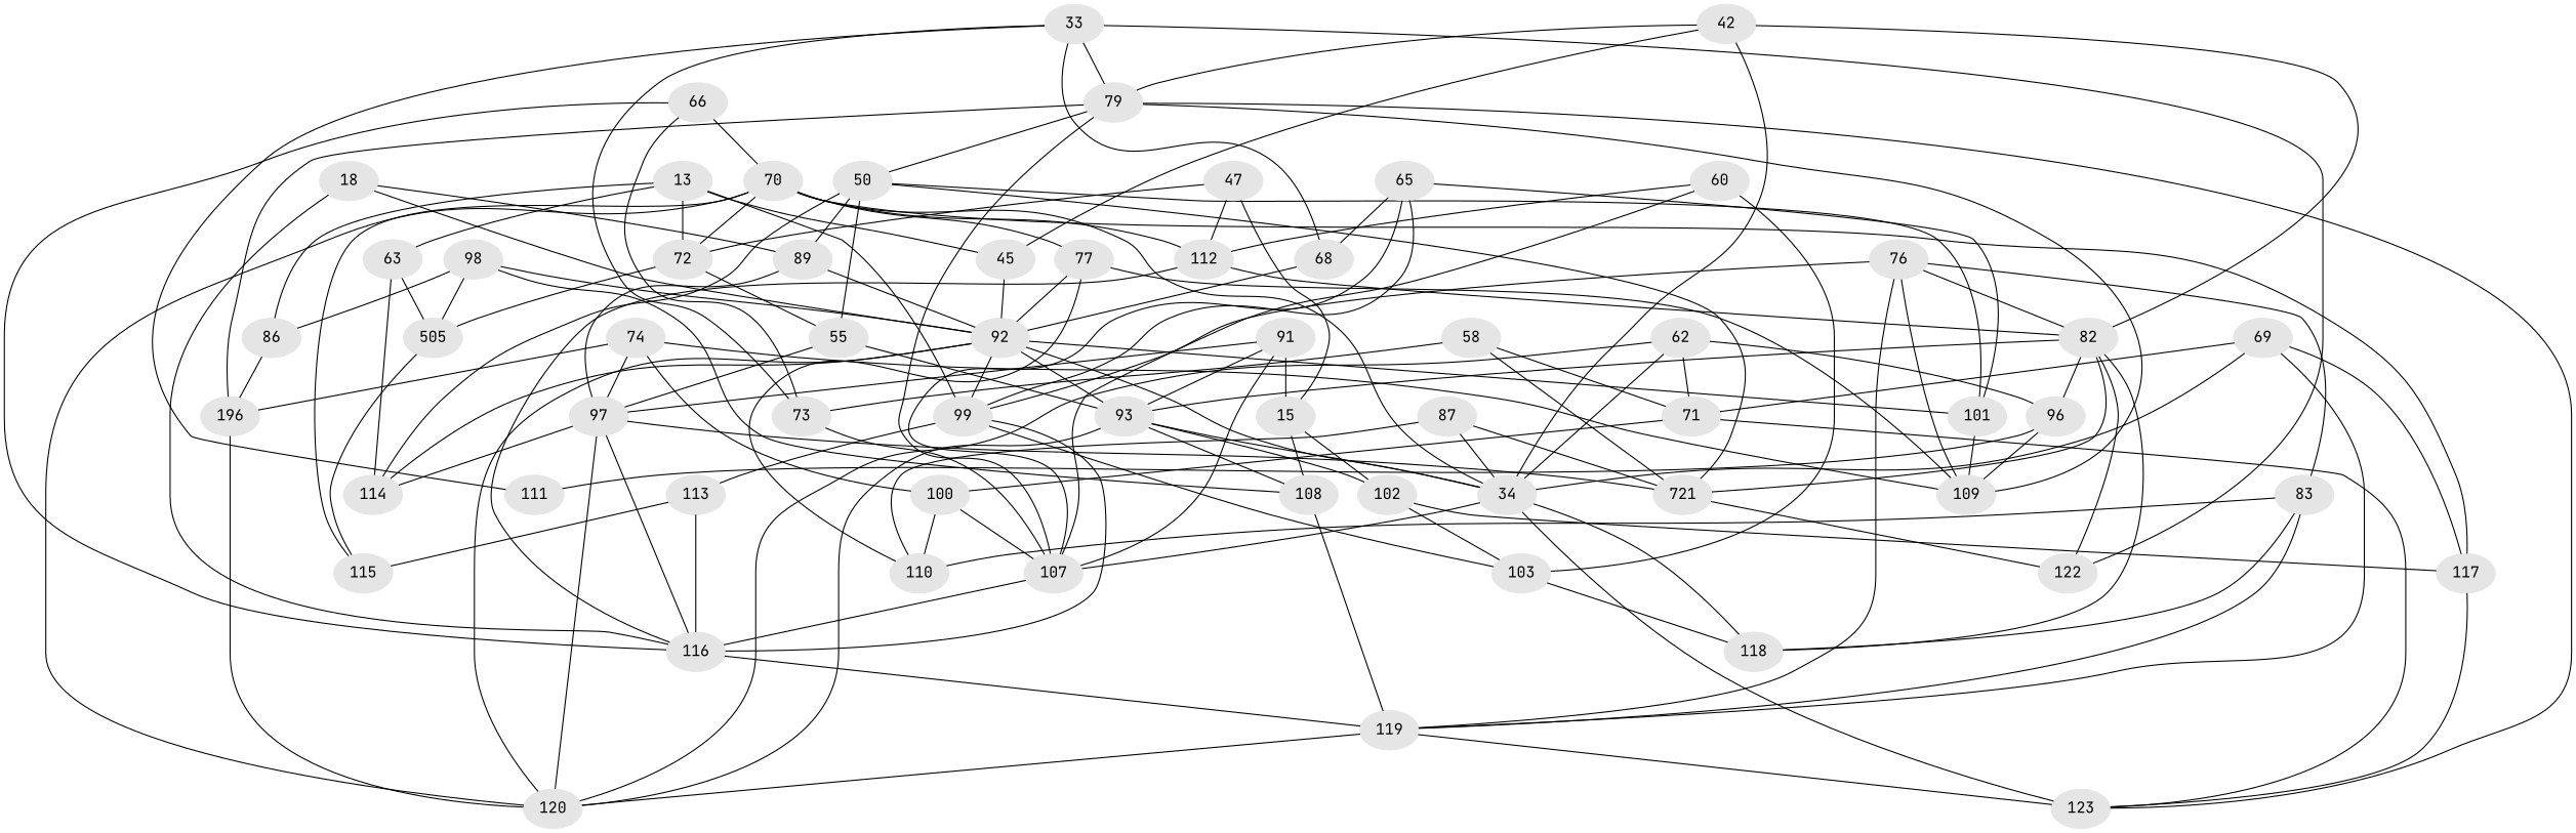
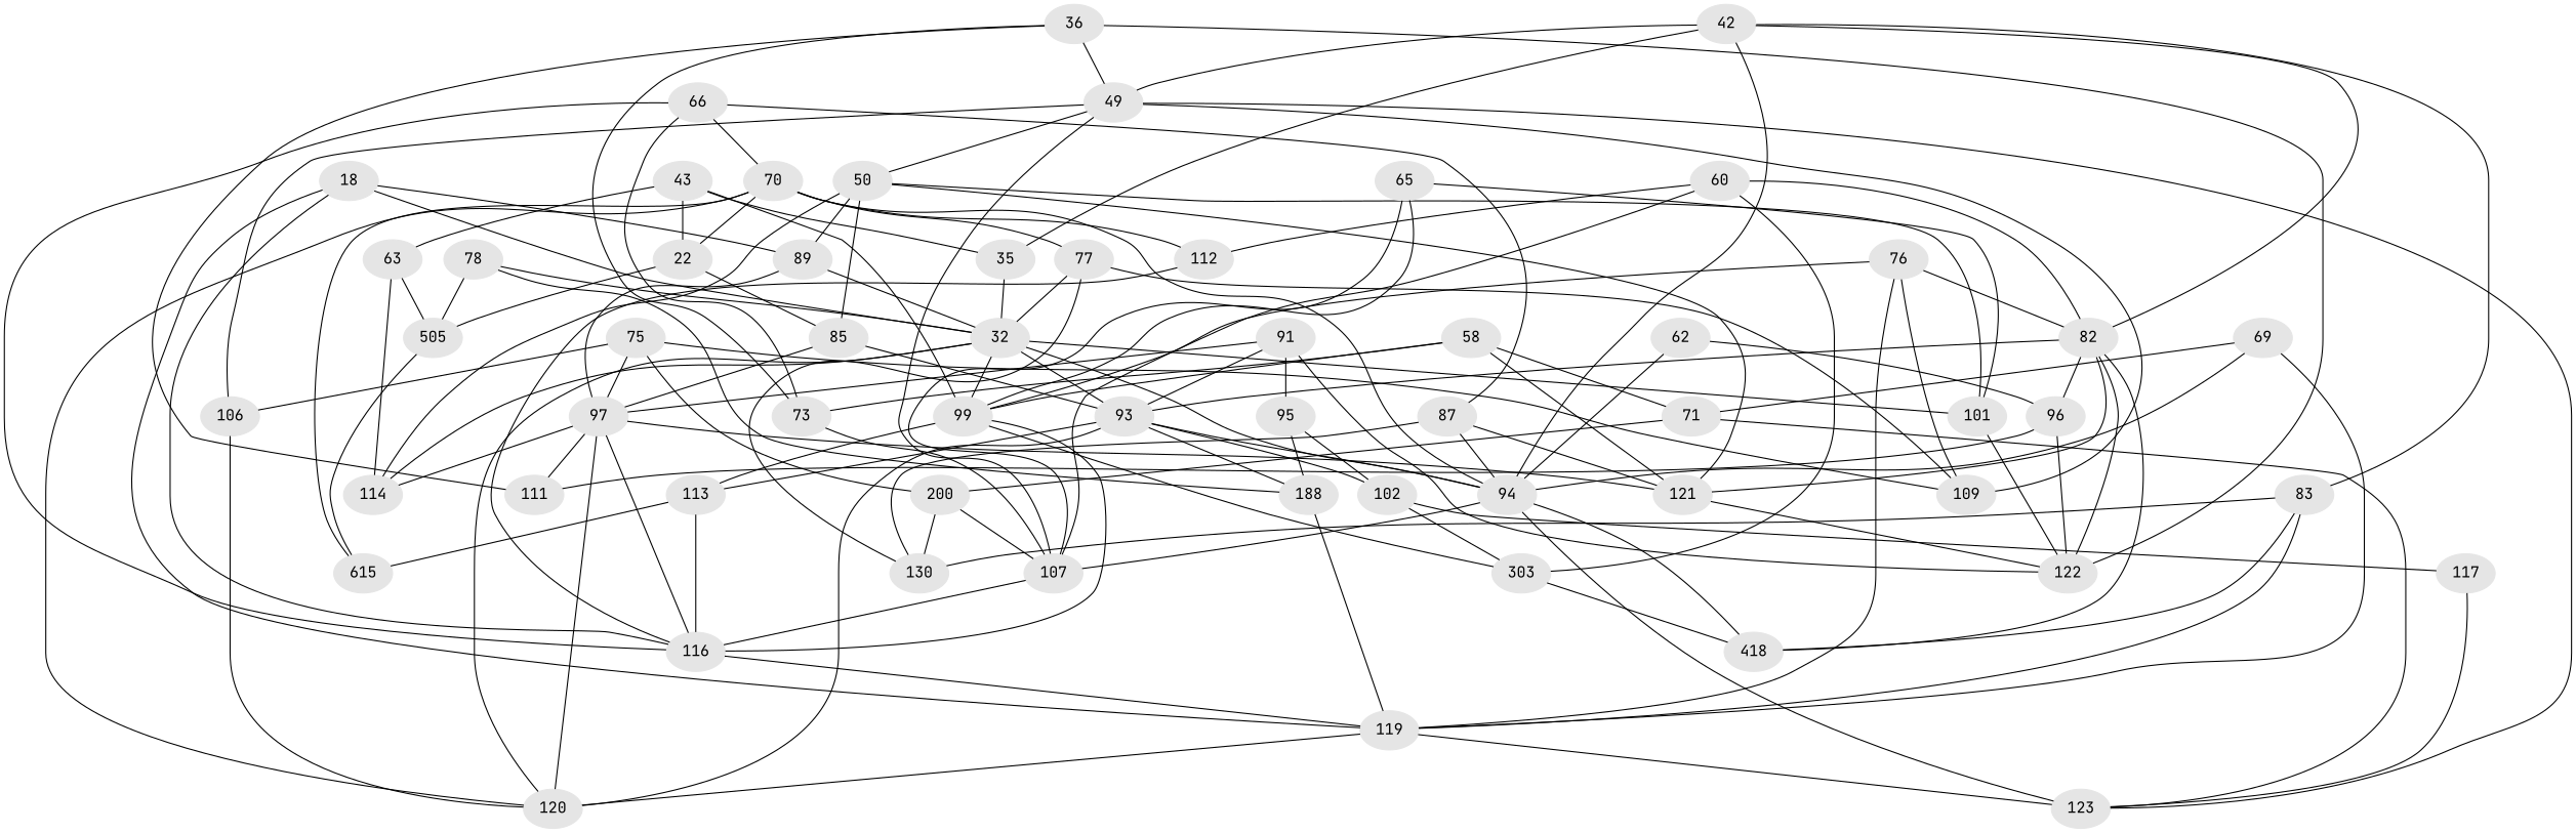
  graph {
    fontname="JetBrains Mono"
    node [color=gray90 fontname="JetBrains Mono" style=filled]
    edge [fontname="JetBrains Mono"]
    18 [super="+10"]
    89 [super="+14"]
-   92 [super="+55+79+90"]
+   92 [super="+55+79+90" label=32]
    116 [super="+67+80"]
    119 [super="+104"]
    97 [super="+23+52"]
-   94 [super="+31+38+61+17" label=34]
+   94 [super="+31+38+61+17"]
    99 [super="+84+98"]
    101
    114 [super="+54"]
    120 [super="+36+81"]
    93 [super="+88"]
    123 [super="+57"]
-   33 [super="+28"]
-   49 [super="+40" label=79]
-   68
+   33 [super="+28" label=36]
+   49 [super="+40"]
    73
    111
    122
    50 [super="+48"]
-   106 [label=196]
+   106
    107 [super="+7+21+44"]
    109 [super="+56"]
    42 [super="+29"]
-   45
+   45 [label=35]
    82 [super="+1+30"]
    83
-   121 [super="+39" label=721]
+   121 [super="+39"]
    96 [super="+59"]
-   118
-   110
-   43 [super="+35" label=13]
+   118 [label=418]
+   110 [label=130]
+   43 [super="+35"]
    63
-   72 [super="+16"]
-   86
+   72 [super="+16" label=22]
    n36 [label=505]
-   85 [super="+64" label=55]
-   103
+   85 [super="+64"]
+   103 [label=303]
    113 [super="+4"]
-   47
-   95 [label=15]
+   95
    112
-   108
+   108 [label=188]
    102
    71 [super="+22"]
-   100
+   100 [label=200]
    58
    60
    62 [super="+19"]
-   115
+   115 [label=615]
    65
    70 [super="+12+15"]
    117
    77
    66
    87
    69
-   75 [label=74]
+   75
    76
-   78 [label=98]
+   78
    91
    18 -- 89
    18 -- 92 [weight=2]
    18 -- 116 [weight=2]
+   18 -- 119
    89 -- 92
    89 -- 97 [weight=2]
    92 -- 94 [weight=2]
    92 -- 99 [weight=2]
    92 -- 101
    92 -- 114
    92 -- 120
    92 -- 93 [weight=5]
    116 -- 119
    119 -- 120
    119 -- 123
    97 -- 116
    97 -- 114 [weight=2]
    97 -- 120 [weight=2]
+   97 -- 111
    97 -- 121
    94 -- 123 [weight=2]
    94 -- 107 [weight=2]
    94 -- 118
    99 -- 116 [weight=2]
    99 -- 103
    99 -- 113
-   101 -- 109
+   101 -- 122
    93 -- 94
    93 -- 120
+   93 -- 113
    93 -- 108
    93 -- 102
    33 -- 49
-   33 -- 68
    33 -- 73
    33 -- 111
    33 -- 122 [weight=2]
    49 -- 123
    49 -- 50
    49 -- 106
    49 -- 107
    49 -- 109 [weight=2]
-   68 -- 92 [weight=2]
    73 -- 107
    50 -- 89 [weight=2]
    50 -- 101
    50 -- 114
    50 -- 121
    50 -- 85 [weight=2]
    106 -- 120
    107 -- 116 [weight=2]
    42 -- 94
    42 -- 49
    42 -- 45 [weight=2]
    42 -- 82
-   76 -- 83
+   42 -- 83
    45 -- 92
    82 -- 93 [weight=2]
    82 -- 122
    82 -- 121
    82 -- 96
    82 -- 118
    83 -- 119
    83 -- 118
    83 -- 110
    121 -- 122
    96 -- 111 [weight=2]
-   96 -- 109 [weight=2]
+   96 -- 122 [weight=2]
    43 -- 99
    43 -- 45
    43 -- 63
    43 -- 72
-   43 -- 86 [weight=2]
    63 -- 114 [weight=2]
    63 -- n36
    72 -- n36
    72 -- 85
-   86 -- 106
    n36 -- 115
    85 -- 97
    85 -- 93 [weight=2]
    103 -- 118
    113 -- 116 [weight=2]
    113 -- 115 [weight=2]
-   47 -- 72 [weight=2]
-   47 -- 95
-   47 -- 112
    95 -- 108
    95 -- 102
    112 -- 116
    108 -- 119
    102 -- 103
    102 -- 117
    71 -- 123
    71 -- 100
    100 -- 107
    100 -- 110
+   58 -- 99
    58 -- 73
    58 -- 121
    58 -- 71
    60 -- 107
-   112 -- 82
+   60 -- 82
    60 -- 103
    60 -- 112
    62 -- 94 [weight=2]
-   62 -- 120
    62 -- 96
-   62 -- 71 [weight=2]
    65 -- 99
    65 -- 101
-   65 -- 68
    65 -- 107
    70 -- 94
    70 -- 120
    70 -- 72
    70 -- 112
    70 -- 115
-   70 -- 117
    70 -- 77
    117 -- 123
    77 -- 92
    77 -- 109
    77 -- 110
    66 -- 116
    66 -- 73
    66 -- 70
+   66 -- 87
    87 -- 94
    87 -- 121
    87 -- 110
    69 -- 119
    69 -- 94
    69 -- 71
-   69 -- 117
    75 -- 97
    75 -- 106
    75 -- 109
    75 -- 100
    76 -- 119
    76 -- 99
    76 -- 109
    76 -- 82
    78 -- 92
-   78 -- 86
    78 -- n36
    78 -- 108
    91 -- 97
    91 -- 93
-   91 -- 107
+   91 -- 122
    91 -- 95
  }
